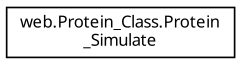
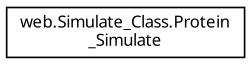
  digraph {
    rankdir=LR
    fontname="Noto Sans"
-   n1 [color=black fillcolor=white fontname="Noto Sans" fontsize=10 height=0.2 label="web.Protein_Class.Protein\l_Simulate" shape=record style=filled width=0.4]
+   n1 [color=black fillcolor=white fontname="Noto Sans" fontsize=10 height=0.2 label="web.Simulate_Class.Protein\l_Simulate" shape=record style=filled width=0.4]
  }
